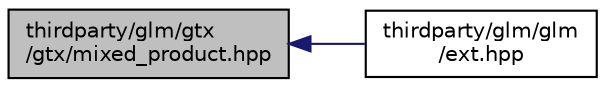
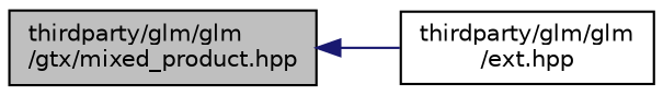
  digraph {
    rankdir=LR
    node [color=black fontname=Helvetica fontsize=10 shape=record style=filled]
-   n1 [fillcolor=grey75 fontcolor=black height=0.2 label="thirdparty/glm/gtx\l/gtx/mixed_product.hpp" width=0.4]
+   n1 [fillcolor=grey75 fontcolor=black height=0.2 label="thirdparty/glm/glm\l/gtx/mixed_product.hpp" width=0.4]
    n2 [fillcolor=white height=0.2 label="thirdparty/glm/glm\l/ext.hpp" width=0.4]
    n1 -> n2 [color=midnightblue dir=back fontname=Helvetica fontsize=10 labelfontname=Helvetica labelfontsize=10 style=solid]
  }
